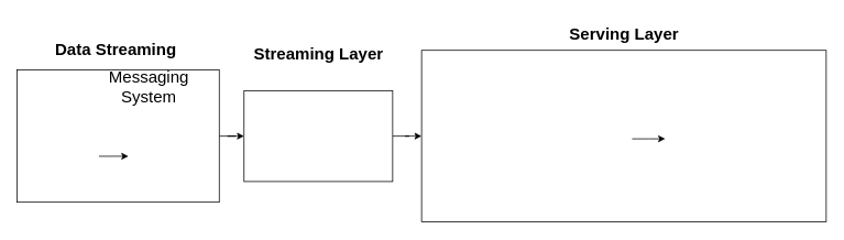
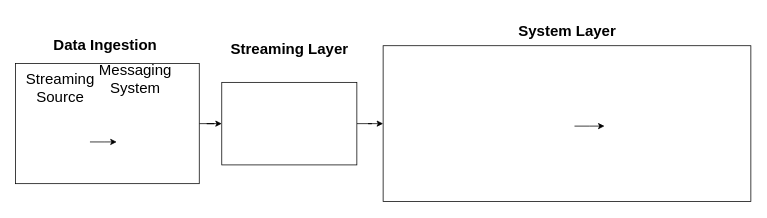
  <mxCell id="0" />
  <mxCell id="1" parent="0" />
  <mxCell id="2" value="" style="rounded=0;whiteSpace=wrap;html=1;fontSize=20;" vertex="1" parent="1"><mxGeometry x="510" y="60.19" width="490" height="207.63" as="geometry" /></mxCell>
  <mxCell id="3" style="edgeStyle=orthogonalEdgeStyle;rounded=0;orthogonalLoop=1;jettySize=auto;html=1;entryX=0;entryY=0.5;entryDx=0;entryDy=0;fontSize=20;" edge="1" parent="1" source="4" target="2"><mxGeometry relative="1" as="geometry" /></mxCell>
  <mxCell id="4" value="" style="rounded=0;whiteSpace=wrap;html=1;fontSize=20;" vertex="1" parent="1"><mxGeometry x="295" y="109" width="180" height="110" as="geometry" /></mxCell>
  <mxCell id="5" style="edgeStyle=orthogonalEdgeStyle;rounded=0;orthogonalLoop=1;jettySize=auto;html=1;entryX=0;entryY=0.5;entryDx=0;entryDy=0;fontSize=20;" edge="1" parent="1" source="6" target="4"><mxGeometry relative="1" as="geometry" /></mxCell>
  <mxCell id="6" value="" style="rounded=0;whiteSpace=wrap;html=1;" vertex="1" parent="1"><mxGeometry x="20" y="84" width="245" height="160" as="geometry" /></mxCell>
  <mxCell id="7" style="edgeStyle=orthogonalEdgeStyle;rounded=0;orthogonalLoop=1;jettySize=auto;html=1;entryX=0;entryY=0.5;entryDx=0;entryDy=0;" edge="1" parent="1" source="8" target="9"><mxGeometry relative="1" as="geometry" /></mxCell>
  <mxCell id="8" value="" style="shape=image;verticalLabelPosition=bottom;labelBackgroundColor=default;verticalAlign=top;aspect=fixed;imageAspect=0;image=https://upload.wikimedia.org/wikipedia/commons/thumb/c/c3/Python-logo-notext.svg/1200px-Python-logo-notext.svg.png;" vertex="1" parent="1"><mxGeometry x="40.63" y="149" width="78.74" height="78.74" as="geometry" /></mxCell>
  <mxCell id="9" value="" style="shape=image;verticalLabelPosition=bottom;labelBackgroundColor=default;verticalAlign=top;aspect=fixed;imageAspect=0;image=https://www.azul.com/wp-content/uploads/2017/03/kafka.jpg;" vertex="1" parent="1"><mxGeometry x="155" y="134" width="108.74" height="108.74" as="geometry" /></mxCell>
  <mxCell id="10" value="" style="shape=image;verticalLabelPosition=bottom;labelBackgroundColor=default;verticalAlign=top;aspect=fixed;imageAspect=0;image=https://ahana.io/wp-content/uploads/2020/09/spark_streaming_logo.png;" vertex="1" parent="1"><mxGeometry x="305.97" y="113" width="168.05" height="106" as="geometry" /></mxCell>
  <mxCell id="11" style="edgeStyle=orthogonalEdgeStyle;rounded=0;orthogonalLoop=1;jettySize=auto;html=1;entryX=0;entryY=0.5;entryDx=0;entryDy=0;" edge="1" parent="1" source="12" target="13"><mxGeometry relative="1" as="geometry"><mxPoint x="725" y="197.735" as="targetPoint" /></mxGeometry></mxCell>
  <mxCell id="12" value="" style="shape=image;verticalLabelPosition=bottom;labelBackgroundColor=default;verticalAlign=top;aspect=fixed;imageAspect=0;image=https://intellipaat.com/mediaFiles/2015/07/hadoop-hdfs.png;" vertex="1" parent="1"><mxGeometry x="535" y="113" width="230" height="108.53" as="geometry" /></mxCell>
  <mxCell id="13" value="" style="shape=image;verticalLabelPosition=bottom;labelBackgroundColor=default;verticalAlign=top;aspect=fixed;imageAspect=0;image=https://upload.wikimedia.org/wikipedia/commons/thumb/b/bb/Apache_Hive_logo.svg/1200px-Apache_Hive_logo.svg.png;" vertex="1" parent="1"><mxGeometry x="805" y="95.9" width="158.6" height="142.74" as="geometry" /></mxCell>
- <mxCell id="14" value="&lt;font style=&quot;font-size: 20px;&quot;&gt;&lt;b&gt;Data Streaming&lt;/b&gt;&lt;/font&gt;" style="text;html=1;strokeColor=none;fillColor=none;align=center;verticalAlign=middle;whiteSpace=wrap;rounded=0;" vertex="1" parent="1"><mxGeometry x="50" y="44" width="180" height="30" as="geometry" /></mxCell>
+ <mxCell id="14" value="&lt;font style=&quot;font-size: 20px;&quot;&gt;&lt;b&gt;Data Ingestion&lt;/b&gt;&lt;/font&gt;" style="text;html=1;strokeColor=none;fillColor=none;align=center;verticalAlign=middle;whiteSpace=wrap;rounded=0;" vertex="1" parent="1"><mxGeometry x="50" y="44" width="180" height="30" as="geometry" /></mxCell>
+ <mxCell id="15" value="&lt;font style=&quot;font-size: 20px;&quot;&gt;Streaming Source&lt;/font&gt;" style="text;html=1;strokeColor=none;fillColor=none;align=center;verticalAlign=middle;whiteSpace=wrap;rounded=0;" vertex="1" parent="1"><mxGeometry x="20" y="87.11" width="120" height="57.63" as="geometry" /></mxCell>
  <mxCell id="16" value="Messaging System" style="text;html=1;strokeColor=none;fillColor=none;align=center;verticalAlign=middle;whiteSpace=wrap;rounded=0;fontSize=20;" vertex="1" parent="1"><mxGeometry x="150" y="89" width="60" height="30" as="geometry" /></mxCell>
  <mxCell id="17" value="&lt;b&gt;Streaming Layer&lt;/b&gt;" style="text;html=1;align=center;verticalAlign=middle;resizable=0;points=[];autosize=1;strokeColor=none;fillColor=none;fontSize=20;" vertex="1" parent="1"><mxGeometry x="295" y="44" width="180" height="40" as="geometry" /></mxCell>
- <mxCell id="18" value="&lt;b&gt;Serving Layer&lt;/b&gt;" style="text;html=1;align=center;verticalAlign=middle;resizable=0;points=[];autosize=1;strokeColor=none;fillColor=none;fontSize=20;" vertex="1" parent="1"><mxGeometry x="675" y="20.19" width="160" height="40" as="geometry" /></mxCell>
+ <mxCell id="18" value="&lt;b&gt;System Layer&lt;/b&gt;" style="text;html=1;align=center;verticalAlign=middle;resizable=0;points=[];autosize=1;strokeColor=none;fillColor=none;fontSize=20;" vertex="1" parent="1"><mxGeometry x="675" y="20.19" width="160" height="40" as="geometry" /></mxCell>
